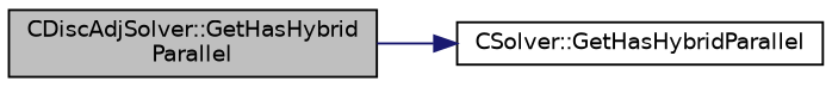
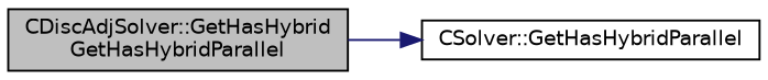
  digraph {
    rankdir=LR
    node [color=black fontname=Helvetica fontsize=10 shape=record style=filled]
-   n1 [fillcolor=grey75 fontcolor=black height=0.2 label="CDiscAdjSolver::GetHasHybrid\lParallel" width=0.4]
+   n1 [fillcolor=grey75 fontcolor=black height=0.2 label="CDiscAdjSolver::GetHasHybrid\lGetHasHybridParallel" width=0.4]
    n2 [fillcolor=white height=0.2 label="CSolver::GetHasHybridParallel" width=0.4]
    n1 -> n2 [color=midnightblue fontname=Helvetica fontsize=10 labelfontname=Helvetica labelfontsize=10 style=solid]
  }
